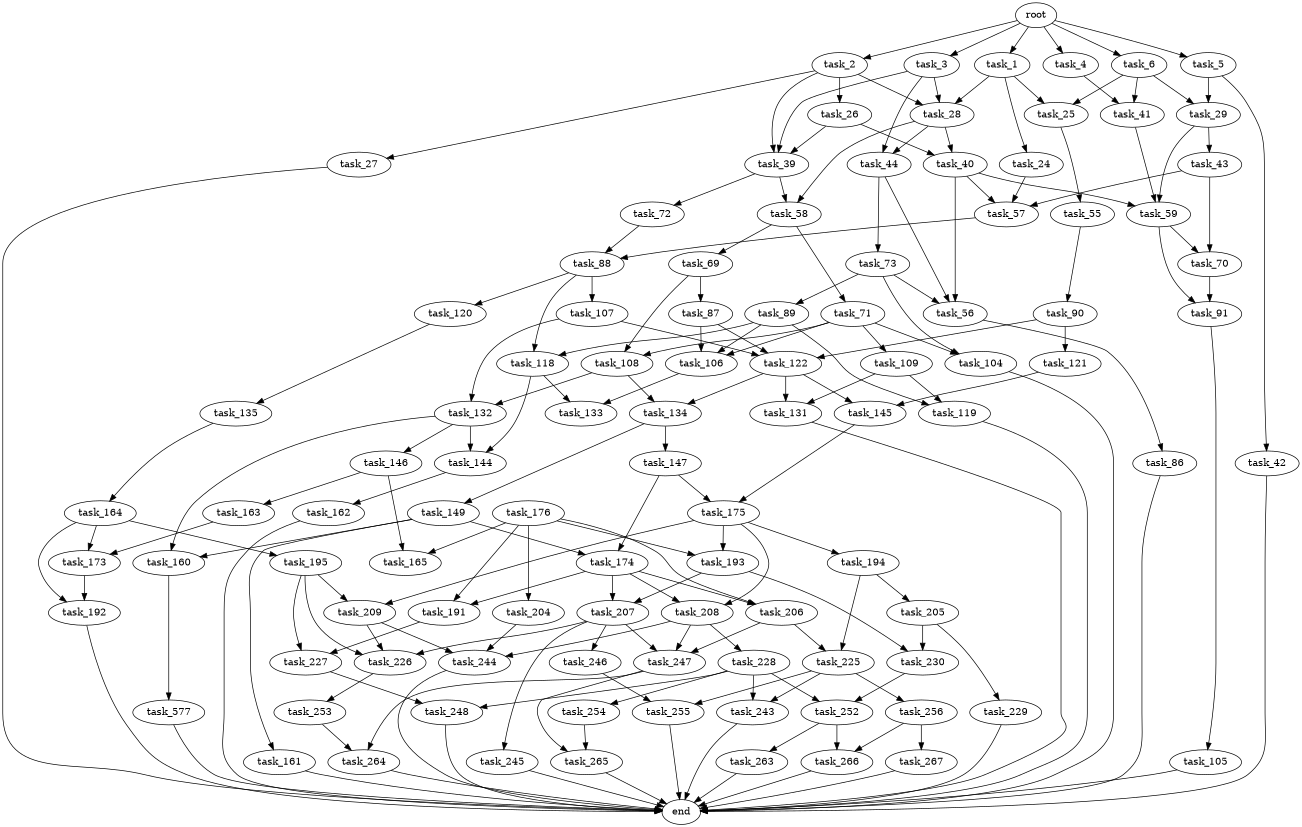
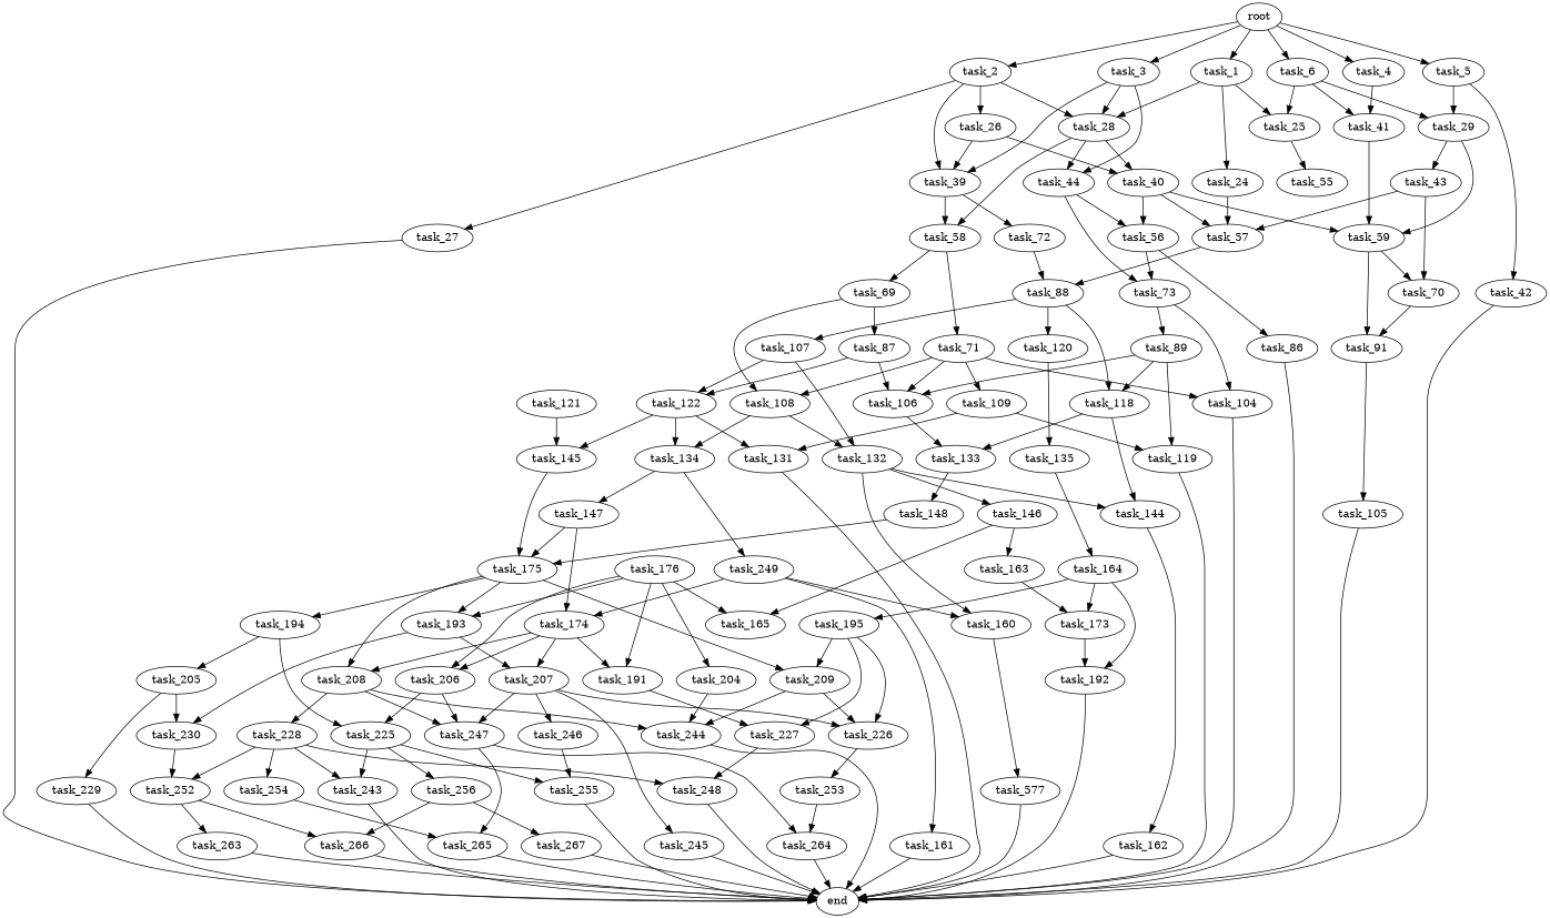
  digraph {
    root
    task_1
    task_2
    task_3
    task_4
    task_5
    task_6
    task_24
    task_25
    task_28
    task_26
    task_27
    task_39
    task_44
    task_41
    task_29
    task_42
    task_57
    task_55
    task_40
    task_58
    end
    task_72
    task_56
    task_73
    task_59
    task_43
    task_88
-   task_90
    task_69
    task_71
    task_70
    task_91
    task_86
    task_104
    task_89
    task_122
    task_121
    task_107
    task_118
    task_120
    task_87
    task_108
    task_106
    task_109
    task_105
    task_132
    task_134
    task_133
    task_119
    task_131
    task_145
    task_144
    task_135
+   task_148
    task_146
    task_160
    task_147
-   task_149
+   task_149 [label=task_249]
    task_162
    task_164
    task_175
    task_163
    task_165
    n65 [label=task_577]
    task_174
    task_161
    task_173
    task_192
    task_195
    task_208
    task_193
    task_194
    task_209
    task_191
    task_206
    task_207
    task_227
    task_226
    task_176
    task_204
    task_225
    task_247
    task_245
    task_246
    task_244
    task_228
    task_230
    task_205
    task_248
    task_252
    task_229
    task_243
    task_255
    task_256
    task_253
    task_264
    task_265
    task_254
    task_266
    task_267
    task_263
    root -> task_1
    root -> task_2
    root -> task_3
    root -> task_4
    root -> task_5
    root -> task_6
    task_1 -> task_24
    task_1 -> task_25
    task_1 -> task_28
    task_2 -> task_28
    task_2 -> task_26
    task_2 -> task_27
    task_2 -> task_39
    task_3 -> task_28
    task_3 -> task_39
    task_3 -> task_44
    task_4 -> task_41
    task_5 -> task_29
    task_5 -> task_42
    task_6 -> task_25
    task_6 -> task_41
    task_6 -> task_29
    task_24 -> task_57
    task_25 -> task_55
    task_28 -> task_44
    task_28 -> task_40
    task_28 -> task_58
    task_26 -> task_39
    task_26 -> task_40
    task_27 -> end
    task_39 -> task_58
    task_39 -> task_72
    task_44 -> task_56
    task_44 -> task_73
    task_41 -> task_59
    task_29 -> task_59
    task_29 -> task_43
    task_42 -> end
    task_57 -> task_88
-   task_55 -> task_90
    task_40 -> task_57
    task_40 -> task_56
    task_40 -> task_59
    task_58 -> task_69
    task_58 -> task_71
    task_72 -> task_88
-   task_73 -> task_56
+   task_56 -> task_73
    task_56 -> task_86
    task_73 -> task_104
    task_73 -> task_89
    task_59 -> task_70
    task_59 -> task_91
    task_43 -> task_57
    task_43 -> task_70
    task_88 -> task_107
    task_88 -> task_118
    task_88 -> task_120
-   task_90 -> task_122
-   task_90 -> task_121
    task_69 -> task_87
    task_69 -> task_108
    task_71 -> task_104
    task_71 -> task_108
    task_71 -> task_106
    task_71 -> task_109
    task_70 -> task_91
    task_91 -> task_105
    task_86 -> end
    task_104 -> end
    task_89 -> task_118
    task_89 -> task_106
    task_89 -> task_119
    task_122 -> task_134
    task_122 -> task_131
    task_122 -> task_145
    task_121 -> task_145
    task_107 -> task_122
    task_107 -> task_132
    task_118 -> task_133
    task_118 -> task_144
    task_120 -> task_135
    task_87 -> task_122
    task_87 -> task_106
    task_108 -> task_132
    task_108 -> task_134
    task_106 -> task_133
    task_109 -> task_119
    task_109 -> task_131
    task_105 -> end
    task_132 -> task_144
    task_132 -> task_146
    task_132 -> task_160
    task_134 -> task_147
    task_134 -> task_149
+   task_133 -> task_148
    task_119 -> end
    task_131 -> end
    task_145 -> task_175
    task_144 -> task_162
    task_135 -> task_164
+   task_148 -> task_175
    task_146 -> task_163
    task_146 -> task_165
    task_160 -> n65
    task_147 -> task_175
    task_147 -> task_174
    task_149 -> task_160
    task_149 -> task_174
    task_149 -> task_161
    task_162 -> end
    task_164 -> task_173
    task_164 -> task_192
    task_164 -> task_195
    task_175 -> task_208
    task_175 -> task_193
    task_175 -> task_194
    task_175 -> task_209
    task_163 -> task_173
    n65 -> end
    task_174 -> task_208
    task_174 -> task_191
    task_174 -> task_206
    task_174 -> task_207
    task_161 -> end
    task_173 -> task_192
    task_192 -> end
    task_195 -> task_209
    task_195 -> task_227
    task_195 -> task_226
    task_208 -> task_247
    task_208 -> task_244
    task_208 -> task_228
    task_193 -> task_207
    task_193 -> task_230
    task_194 -> task_225
    task_194 -> task_205
    task_209 -> task_226
    task_209 -> task_244
    task_191 -> task_227
    task_206 -> task_225
    task_206 -> task_247
    task_207 -> task_226
    task_207 -> task_247
    task_207 -> task_245
    task_207 -> task_246
    task_227 -> task_248
    task_226 -> task_253
    task_176 -> task_165
    task_176 -> task_193
    task_176 -> task_191
    task_176 -> task_206
    task_176 -> task_204
    task_204 -> task_244
    task_225 -> task_243
    task_225 -> task_255
    task_225 -> task_256
    task_247 -> task_264
    task_247 -> task_265
    task_245 -> end
    task_246 -> task_255
    task_244 -> end
    task_228 -> task_248
    task_228 -> task_252
    task_228 -> task_243
    task_228 -> task_254
    task_230 -> task_252
    task_205 -> task_230
    task_205 -> task_229
    task_248 -> end
    task_252 -> task_266
    task_252 -> task_263
    task_229 -> end
    task_243 -> end
    task_255 -> end
    task_256 -> task_266
    task_256 -> task_267
    task_253 -> task_264
    task_264 -> end
    task_265 -> end
    task_254 -> task_265
    task_266 -> end
    task_267 -> end
    task_263 -> end
  }
